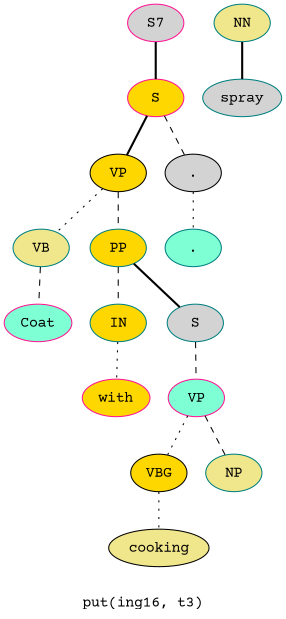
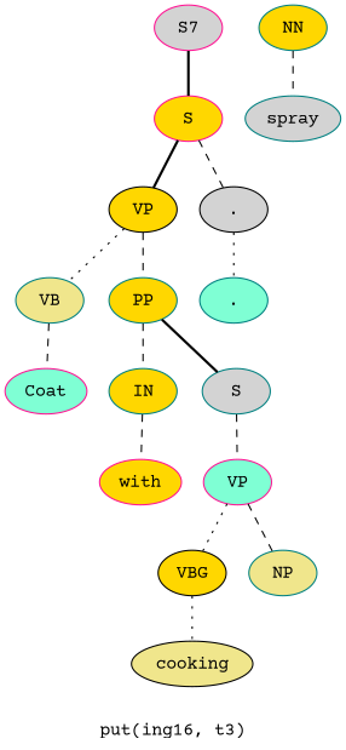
  graph {
    fontname="Courier Prime"
    label="put(ing16, t3)"
    node [color=teal fillcolor=gold fontname="Courier Prime" style=filled]
    edge [fontname="Courier Prime" style=dashed]
    n1 [color=deeppink fillcolor=lightgrey label=S7]
    n2 [color=deeppink label=S]
    n3 [color=black label=VP]
    n4 [color=black fillcolor=lightgrey label="."]
    n5 [fillcolor=khaki label=VB]
    n6 [label=PP]
    n7 [fillcolor=aquamarine label="."]
    n8 [color=deeppink fillcolor=aquamarine label=Coat]
    n9 [label=IN]
    n10 [fillcolor=lightgrey label=S]
    n11 [color=deeppink label=with]
    n12 [color=deeppink fillcolor=aquamarine label=VP]
    n13 [color=black label=VBG]
    n14 [fillcolor=khaki label=NP]
    n15 [color=black fillcolor=khaki label=cooking]
-   n16 [fillcolor=khaki label=NN]
+   n16 [label=NN]
    n17 [fillcolor=lightgrey label=spray]
    n1 -- n2 [style=bold]
    n2 -- n3 [style=bold]
    n2 -- n4
    n3 -- n5 [style=dotted]
    n3 -- n6
    n4 -- n7 [style=dotted]
    n5 -- n8
    n6 -- n9
    n6 -- n10 [style=bold]
-   n9 -- n11 [style=dotted]
+   n9 -- n11
    n10 -- n12
    n12 -- n13 [style=dotted]
    n12 -- n14
    n13 -- n15 [style=dotted]
-   n16 -- n17 [style=bold]
+   n16 -- n17
  }
